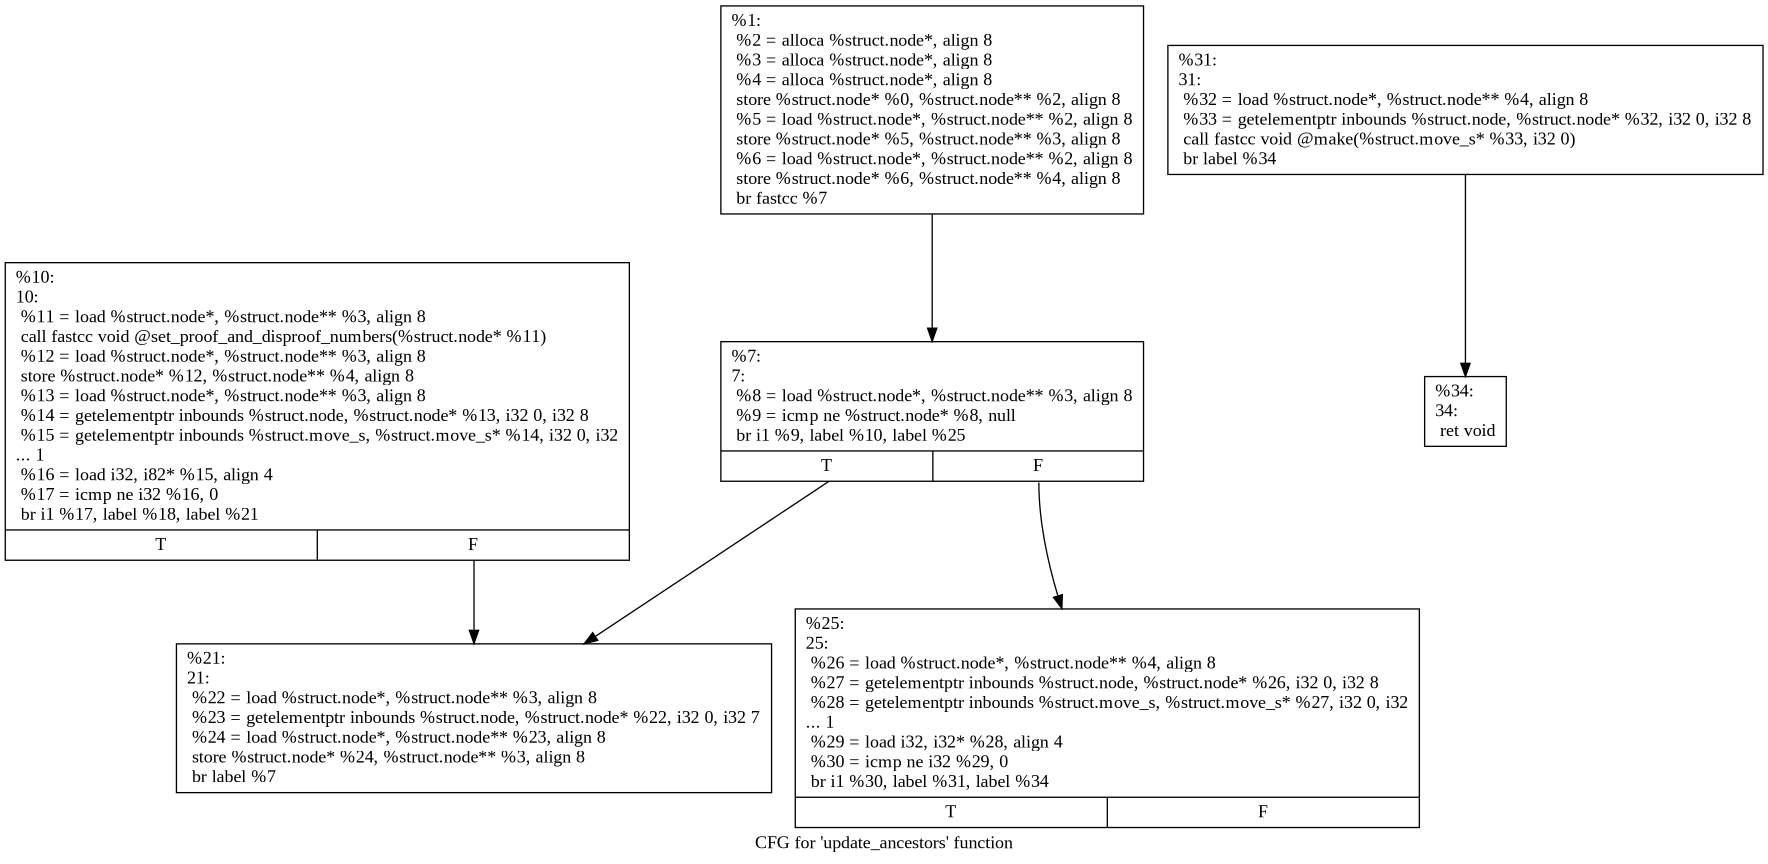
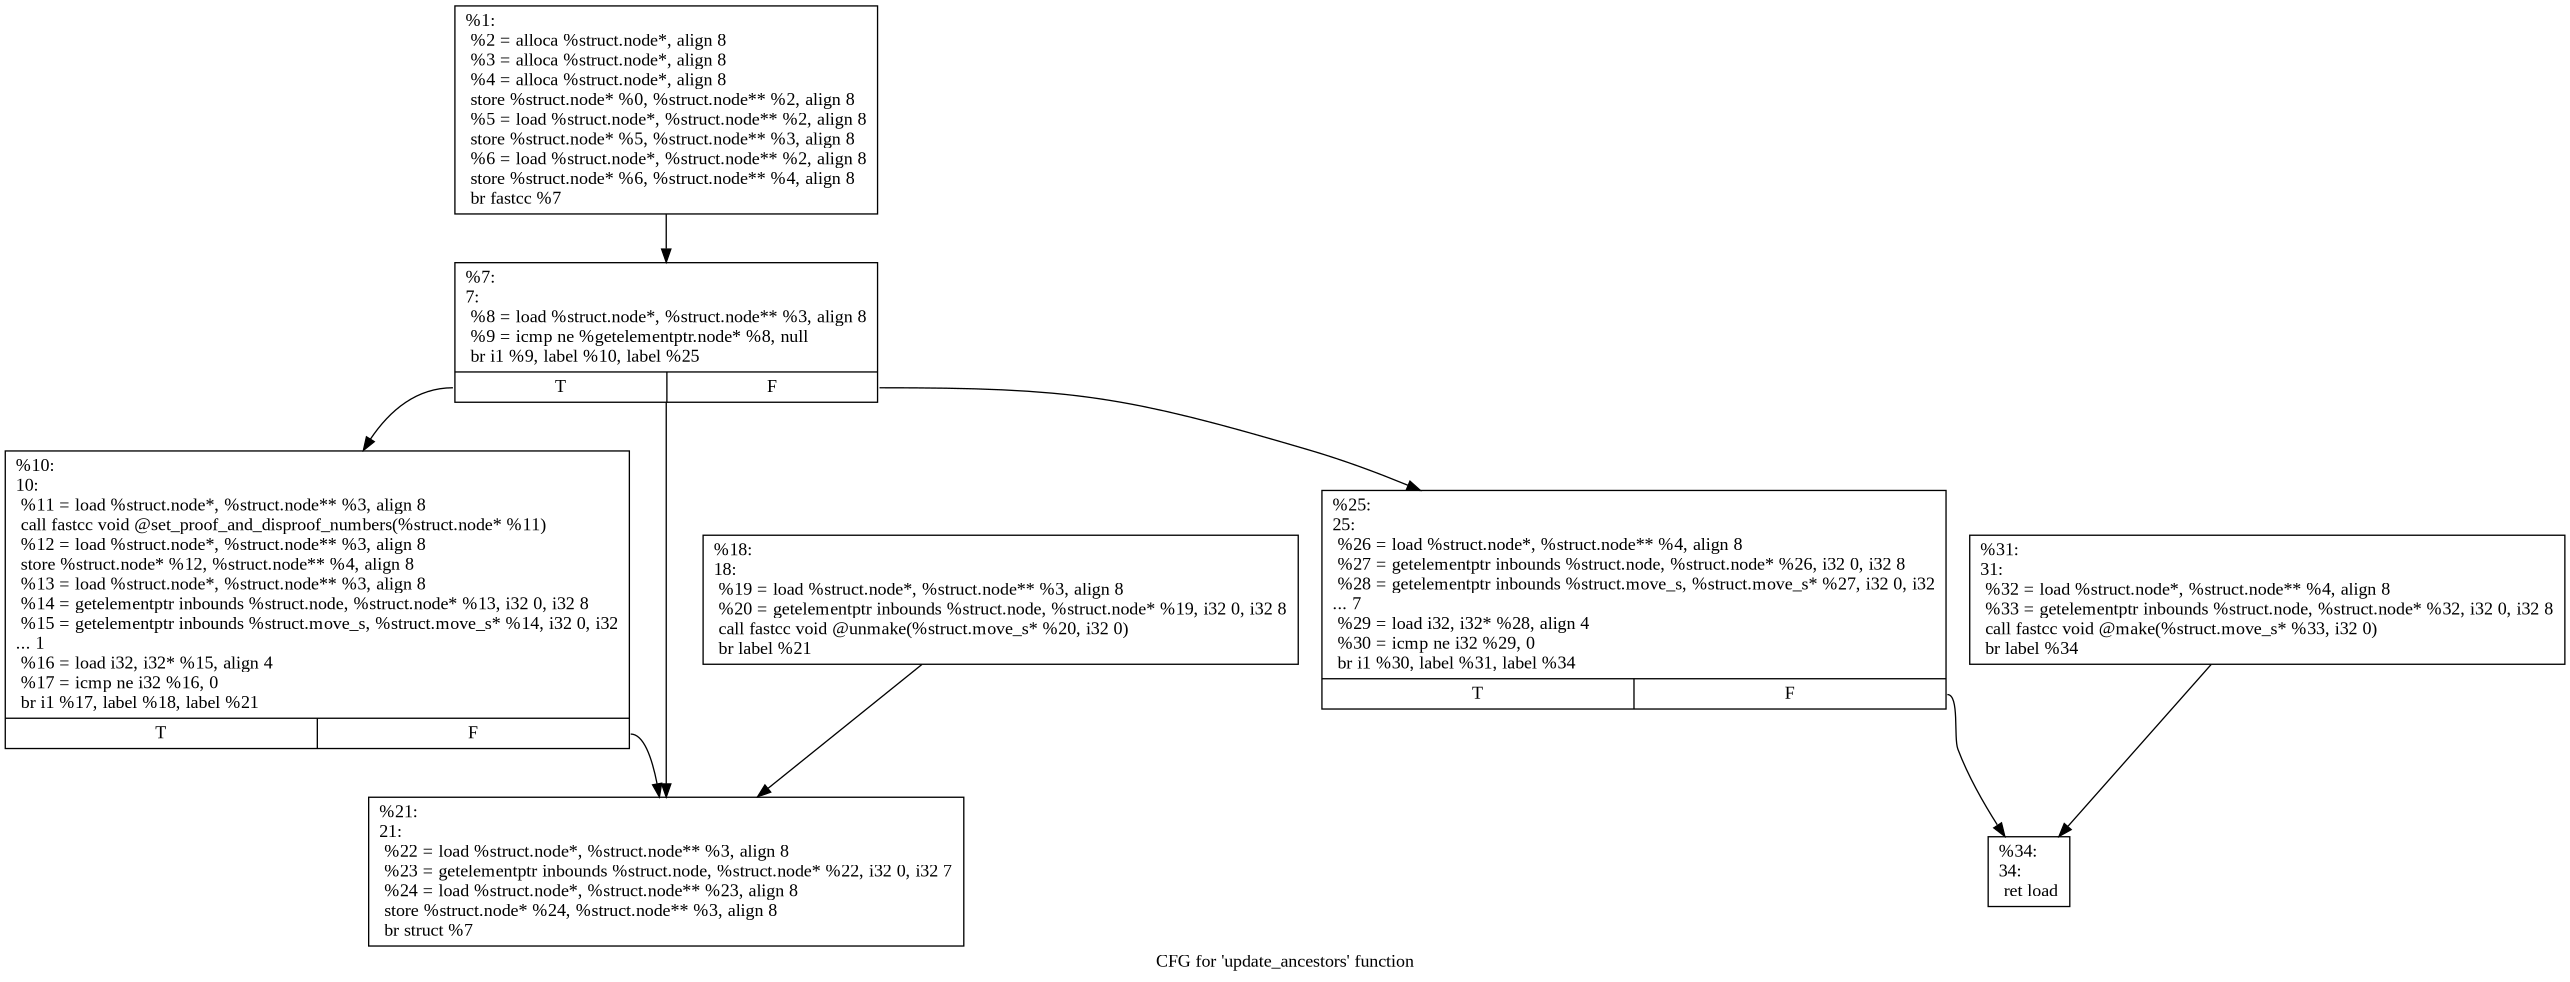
  digraph {
    fontname="Liberation Serif"
    label="CFG for 'update_ancestors' function"
    node [fontname="Liberation Serif" shape=record]
    edge [fontname="Liberation Serif"]
    n1 [label="{%1:\l  %2 = alloca %struct.node*, align 8\l  %3 = alloca %struct.node*, align 8\l  %4 = alloca %struct.node*, align 8\l  store %struct.node* %0, %struct.node** %2, align 8\l  %5 = load %struct.node*, %struct.node** %2, align 8\l  store %struct.node* %5, %struct.node** %3, align 8\l  %6 = load %struct.node*, %struct.node** %2, align 8\l  store %struct.node* %6, %struct.node** %4, align 8\l  br fastcc %7\l}"]
-   n2 [label="{%7:\l7:                                                \l  %8 = load %struct.node*, %struct.node** %3, align 8\l  %9 = icmp ne %struct.node* %8, null\l  br i1 %9, label %10, label %25\l|{<s0>T|<s1>F}}"]
-   n3 [label="{%10:\l10:                                               \l  %11 = load %struct.node*, %struct.node** %3, align 8\l  call fastcc void @set_proof_and_disproof_numbers(%struct.node* %11)\l  %12 = load %struct.node*, %struct.node** %3, align 8\l  store %struct.node* %12, %struct.node** %4, align 8\l  %13 = load %struct.node*, %struct.node** %3, align 8\l  %14 = getelementptr inbounds %struct.node, %struct.node* %13, i32 0, i32 8\l  %15 = getelementptr inbounds %struct.move_s, %struct.move_s* %14, i32 0, i32\l... 1\l  %16 = load i32, i82* %15, align 4\l  %17 = icmp ne i32 %16, 0\l  br i1 %17, label %18, label %21\l|{<s0>T|<s1>F}}"]
-   n4 [label="{%25:\l25:                                               \l  %26 = load %struct.node*, %struct.node** %4, align 8\l  %27 = getelementptr inbounds %struct.node, %struct.node* %26, i32 0, i32 8\l  %28 = getelementptr inbounds %struct.move_s, %struct.move_s* %27, i32 0, i32\l... 1\l  %29 = load i32, i32* %28, align 4\l  %30 = icmp ne i32 %29, 0\l  br i1 %30, label %31, label %34\l|{<s0>T|<s1>F}}"]
-   n5 [label="{%21:\l21:                                               \l  %22 = load %struct.node*, %struct.node** %3, align 8\l  %23 = getelementptr inbounds %struct.node, %struct.node* %22, i32 0, i32 7\l  %24 = load %struct.node*, %struct.node** %23, align 8\l  store %struct.node* %24, %struct.node** %3, align 8\l  br label %7\l}"]
-   n6 [label="{%34:\l34:                                               \l  ret void\l}"]
+   n2 [label="{%7:\l7:                                                \l  %8 = load %struct.node*, %struct.node** %3, align 8\l  %9 = icmp ne %getelementptr.node* %8, null\l  br i1 %9, label %10, label %25\l|{<s0>T|<s1>F}}"]
+   n3 [label="{%10:\l10:                                               \l  %11 = load %struct.node*, %struct.node** %3, align 8\l  call fastcc void @set_proof_and_disproof_numbers(%struct.node* %11)\l  %12 = load %struct.node*, %struct.node** %3, align 8\l  store %struct.node* %12, %struct.node** %4, align 8\l  %13 = load %struct.node*, %struct.node** %3, align 8\l  %14 = getelementptr inbounds %struct.node, %struct.node* %13, i32 0, i32 8\l  %15 = getelementptr inbounds %struct.move_s, %struct.move_s* %14, i32 0, i32\l... 1\l  %16 = load i32, i32* %15, align 4\l  %17 = icmp ne i32 %16, 0\l  br i1 %17, label %18, label %21\l|{<s0>T|<s1>F}}"]
+   n4 [label="{%25:\l25:                                               \l  %26 = load %struct.node*, %struct.node** %4, align 8\l  %27 = getelementptr inbounds %struct.node, %struct.node* %26, i32 0, i32 8\l  %28 = getelementptr inbounds %struct.move_s, %struct.move_s* %27, i32 0, i32\l... 7\l  %29 = load i32, i32* %28, align 4\l  %30 = icmp ne i32 %29, 0\l  br i1 %30, label %31, label %34\l|{<s0>T|<s1>F}}"]
+   n5 [label="{%21:\l21:                                               \l  %22 = load %struct.node*, %struct.node** %3, align 8\l  %23 = getelementptr inbounds %struct.node, %struct.node* %22, i32 0, i32 7\l  %24 = load %struct.node*, %struct.node** %23, align 8\l  store %struct.node* %24, %struct.node** %3, align 8\l  br struct %7\l}"]
+   n6 [label="{%34:\l34:                                               \l  ret load\l}"]
+   n7 [label="{%18:\l18:                                               \l  %19 = load %struct.node*, %struct.node** %3, align 8\l  %20 = getelementptr inbounds %struct.node, %struct.node* %19, i32 0, i32 8\l  call fastcc void @unmake(%struct.move_s* %20, i32 0)\l  br label %21\l}"]
    n8 [label="{%31:\l31:                                               \l  %32 = load %struct.node*, %struct.node** %4, align 8\l  %33 = getelementptr inbounds %struct.node, %struct.node* %32, i32 0, i32 8\l  call fastcc void @make(%struct.move_s* %33, i32 0)\l  br label %34\l}"]
    n1 -> n2
+   n2 -> n3 [tailport=s0]
    n2 -> n4 [tailport=s1]
    n2 -> n5
    n3 -> n5 [tailport=s1]
+   n4 -> n6 [tailport=s1]
+   n7 -> n5
    n8 -> n6
  }
